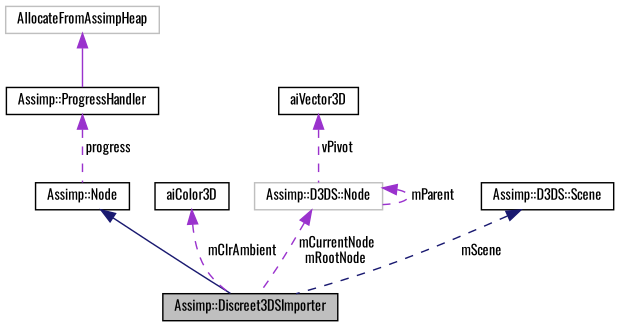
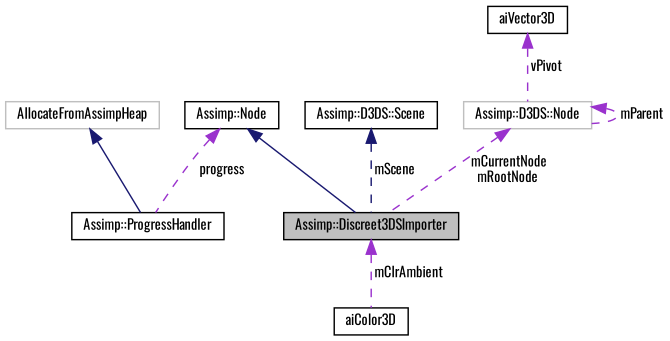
  digraph {
    fontname=Oswald
    node [color=black fillcolor=white fontname=Oswald fontsize=10 shape=record style=filled]
    edge [color=darkorchid3 dir=back fontname=Oswald fontsize=10 labelfontname=Helvetica labelfontsize=10 style=dashed]
    n1 [fillcolor=grey75 fontcolor=black height=0.2 label="Assimp::Discreet3DSImporter" width=0.4]
    n2 [height=0.2 label="Assimp::Node" width=0.4]
    n3 [height=0.2 label="Assimp::ProgressHandler" width=0.4]
    n4 [color=grey75 height=0.2 label=AllocateFromAssimpHeap width=0.4]
    n5 [height=0.2 label=aiColor3D width=0.4]
    n6 [height=0.2 label=aiVector3D width=0.4]
    n7 [color=grey75 height=0.2 label="Assimp::D3DS::Node" width=0.4]
    n8 [height=0.2 label="Assimp::D3DS::Scene" width=0.4]
    n2 -> n1 [color=midnightblue style=solid]
-   n3 -> n2 [label=" progress"]
-   n4 -> n3 [style=solid]
-   n5 -> n1 [label=" mClrAmbient"]
+   n2 -> n3 [label=" progress"]
+   n4 -> n3 [color=midnightblue style=solid]
+   n1 -> n5 [label=" mClrAmbient"]
    n6 -> n7 [label=" vPivot"]
    n7 -> n1 [label=" mCurrentNode\nmRootNode"]
    n7 -> n7 [label=" mParent"]
    n8 -> n1 [color=midnightblue label=" mScene"]
  }
